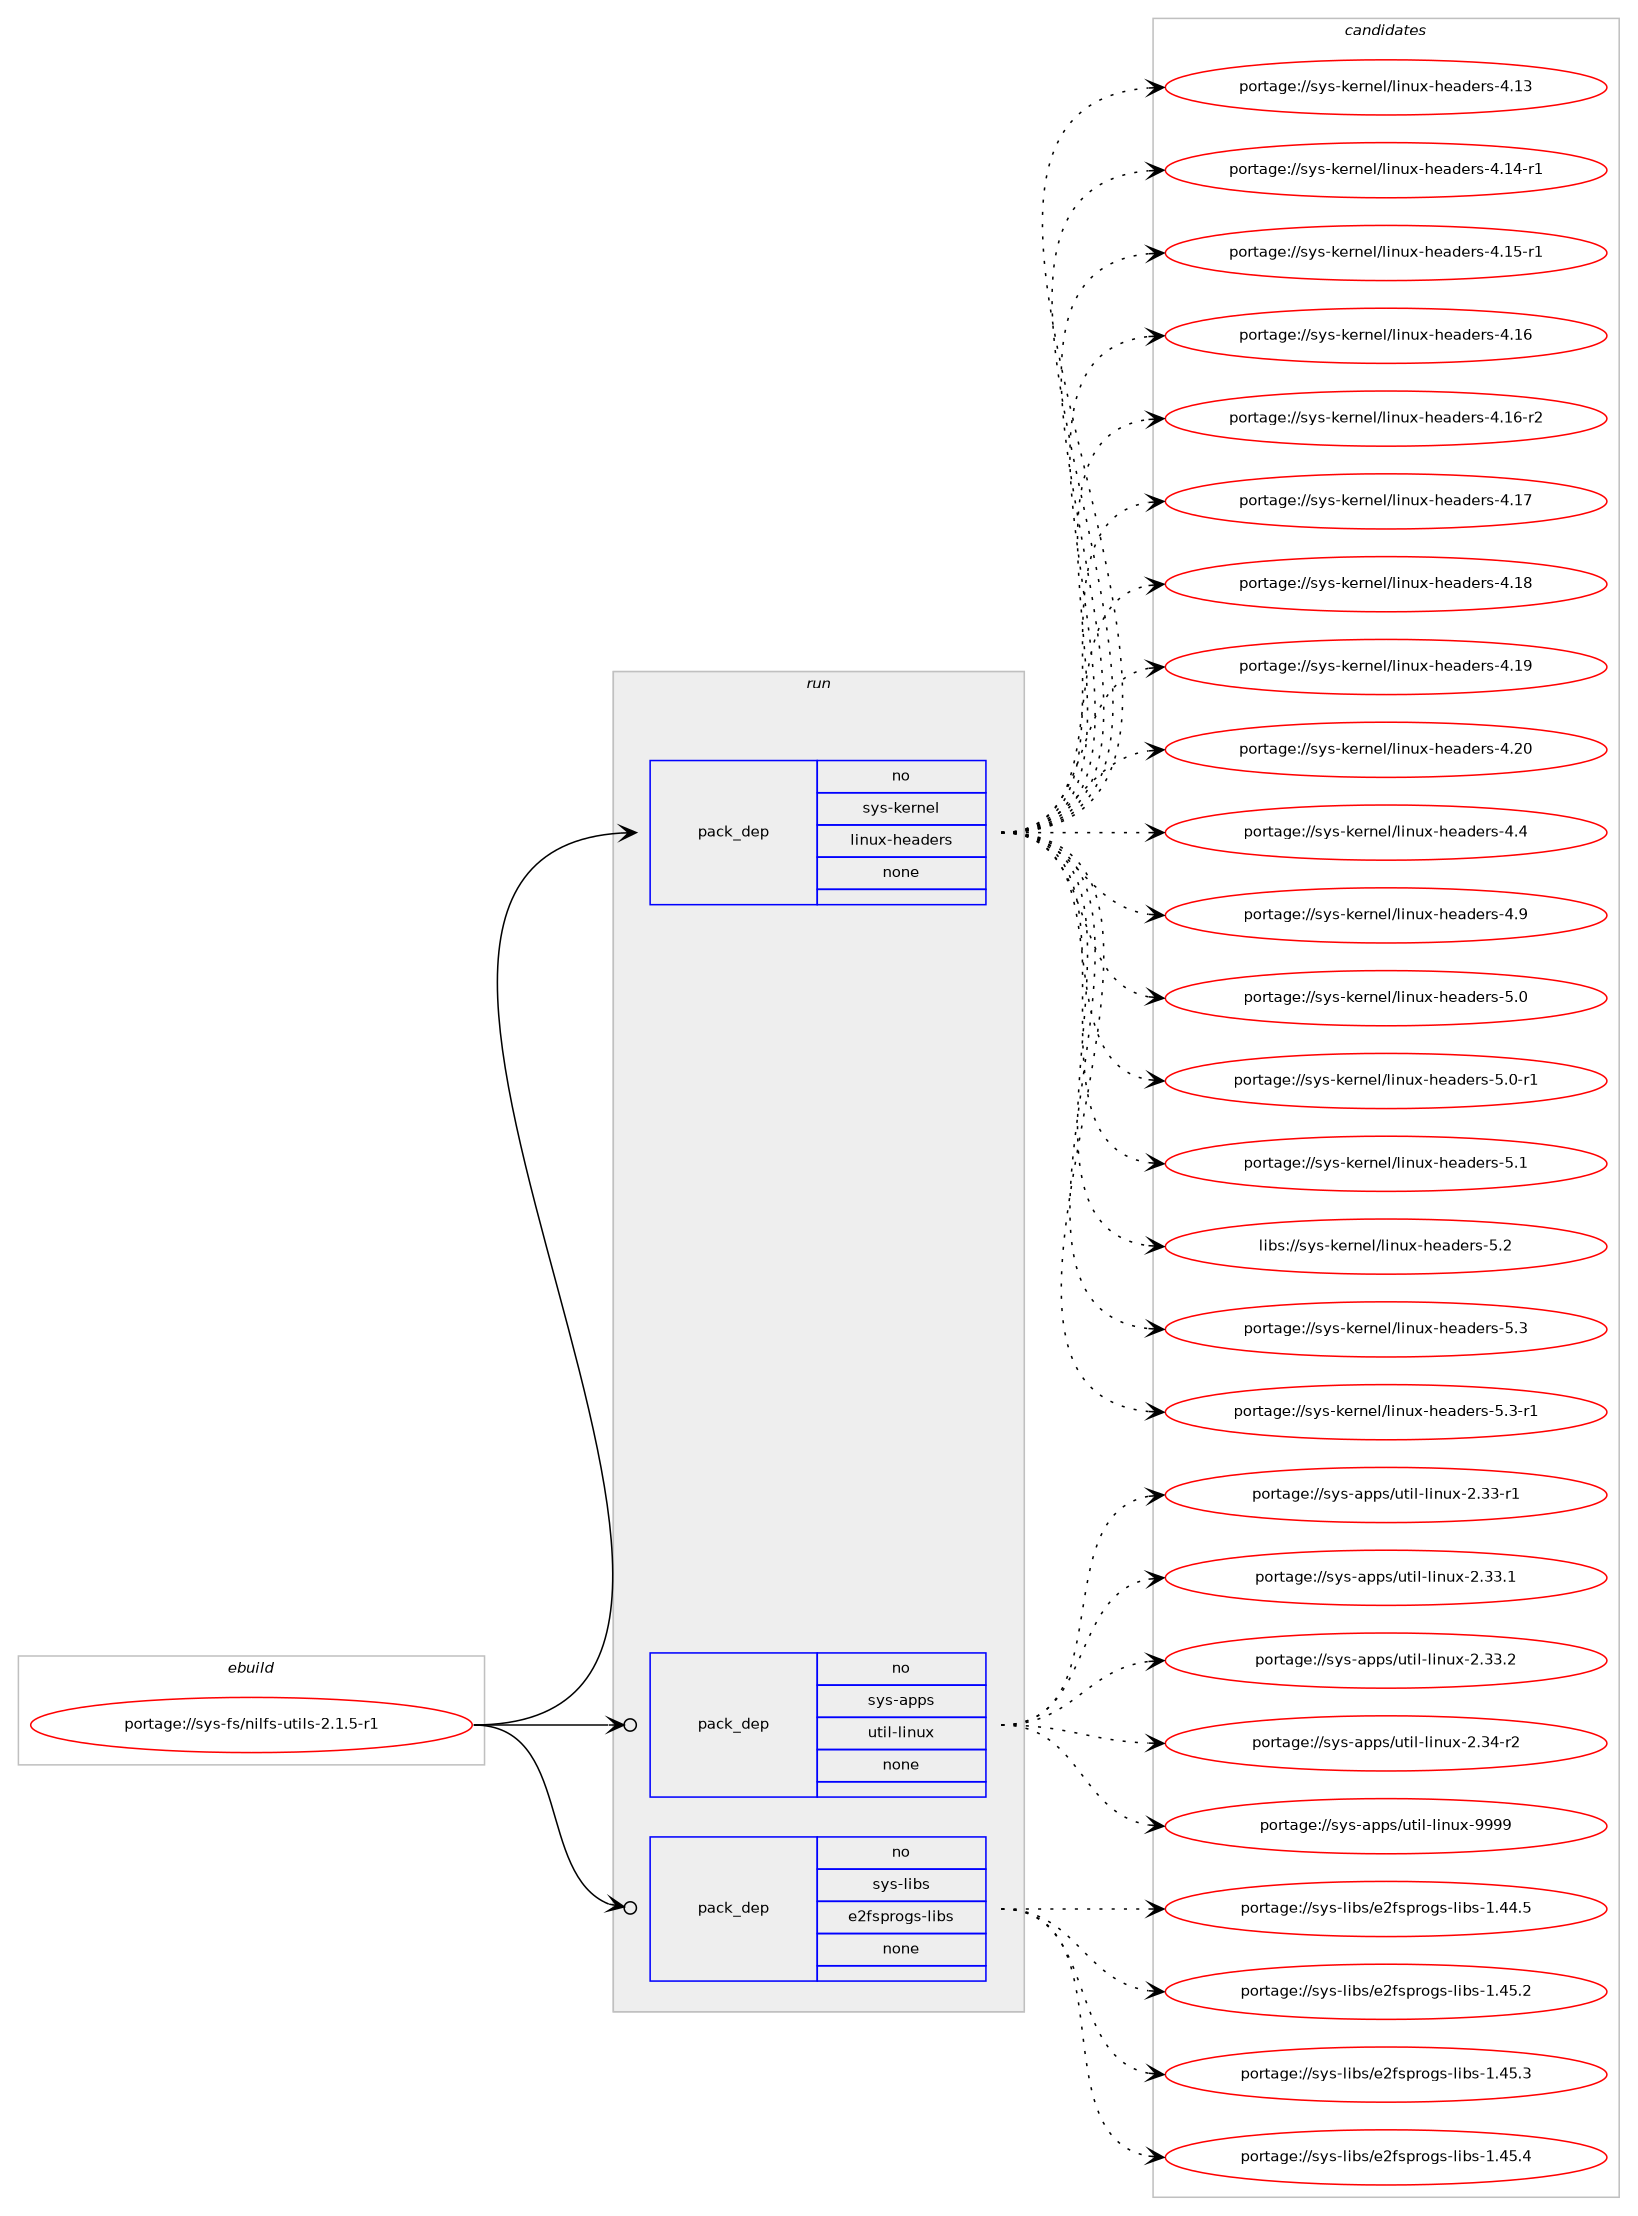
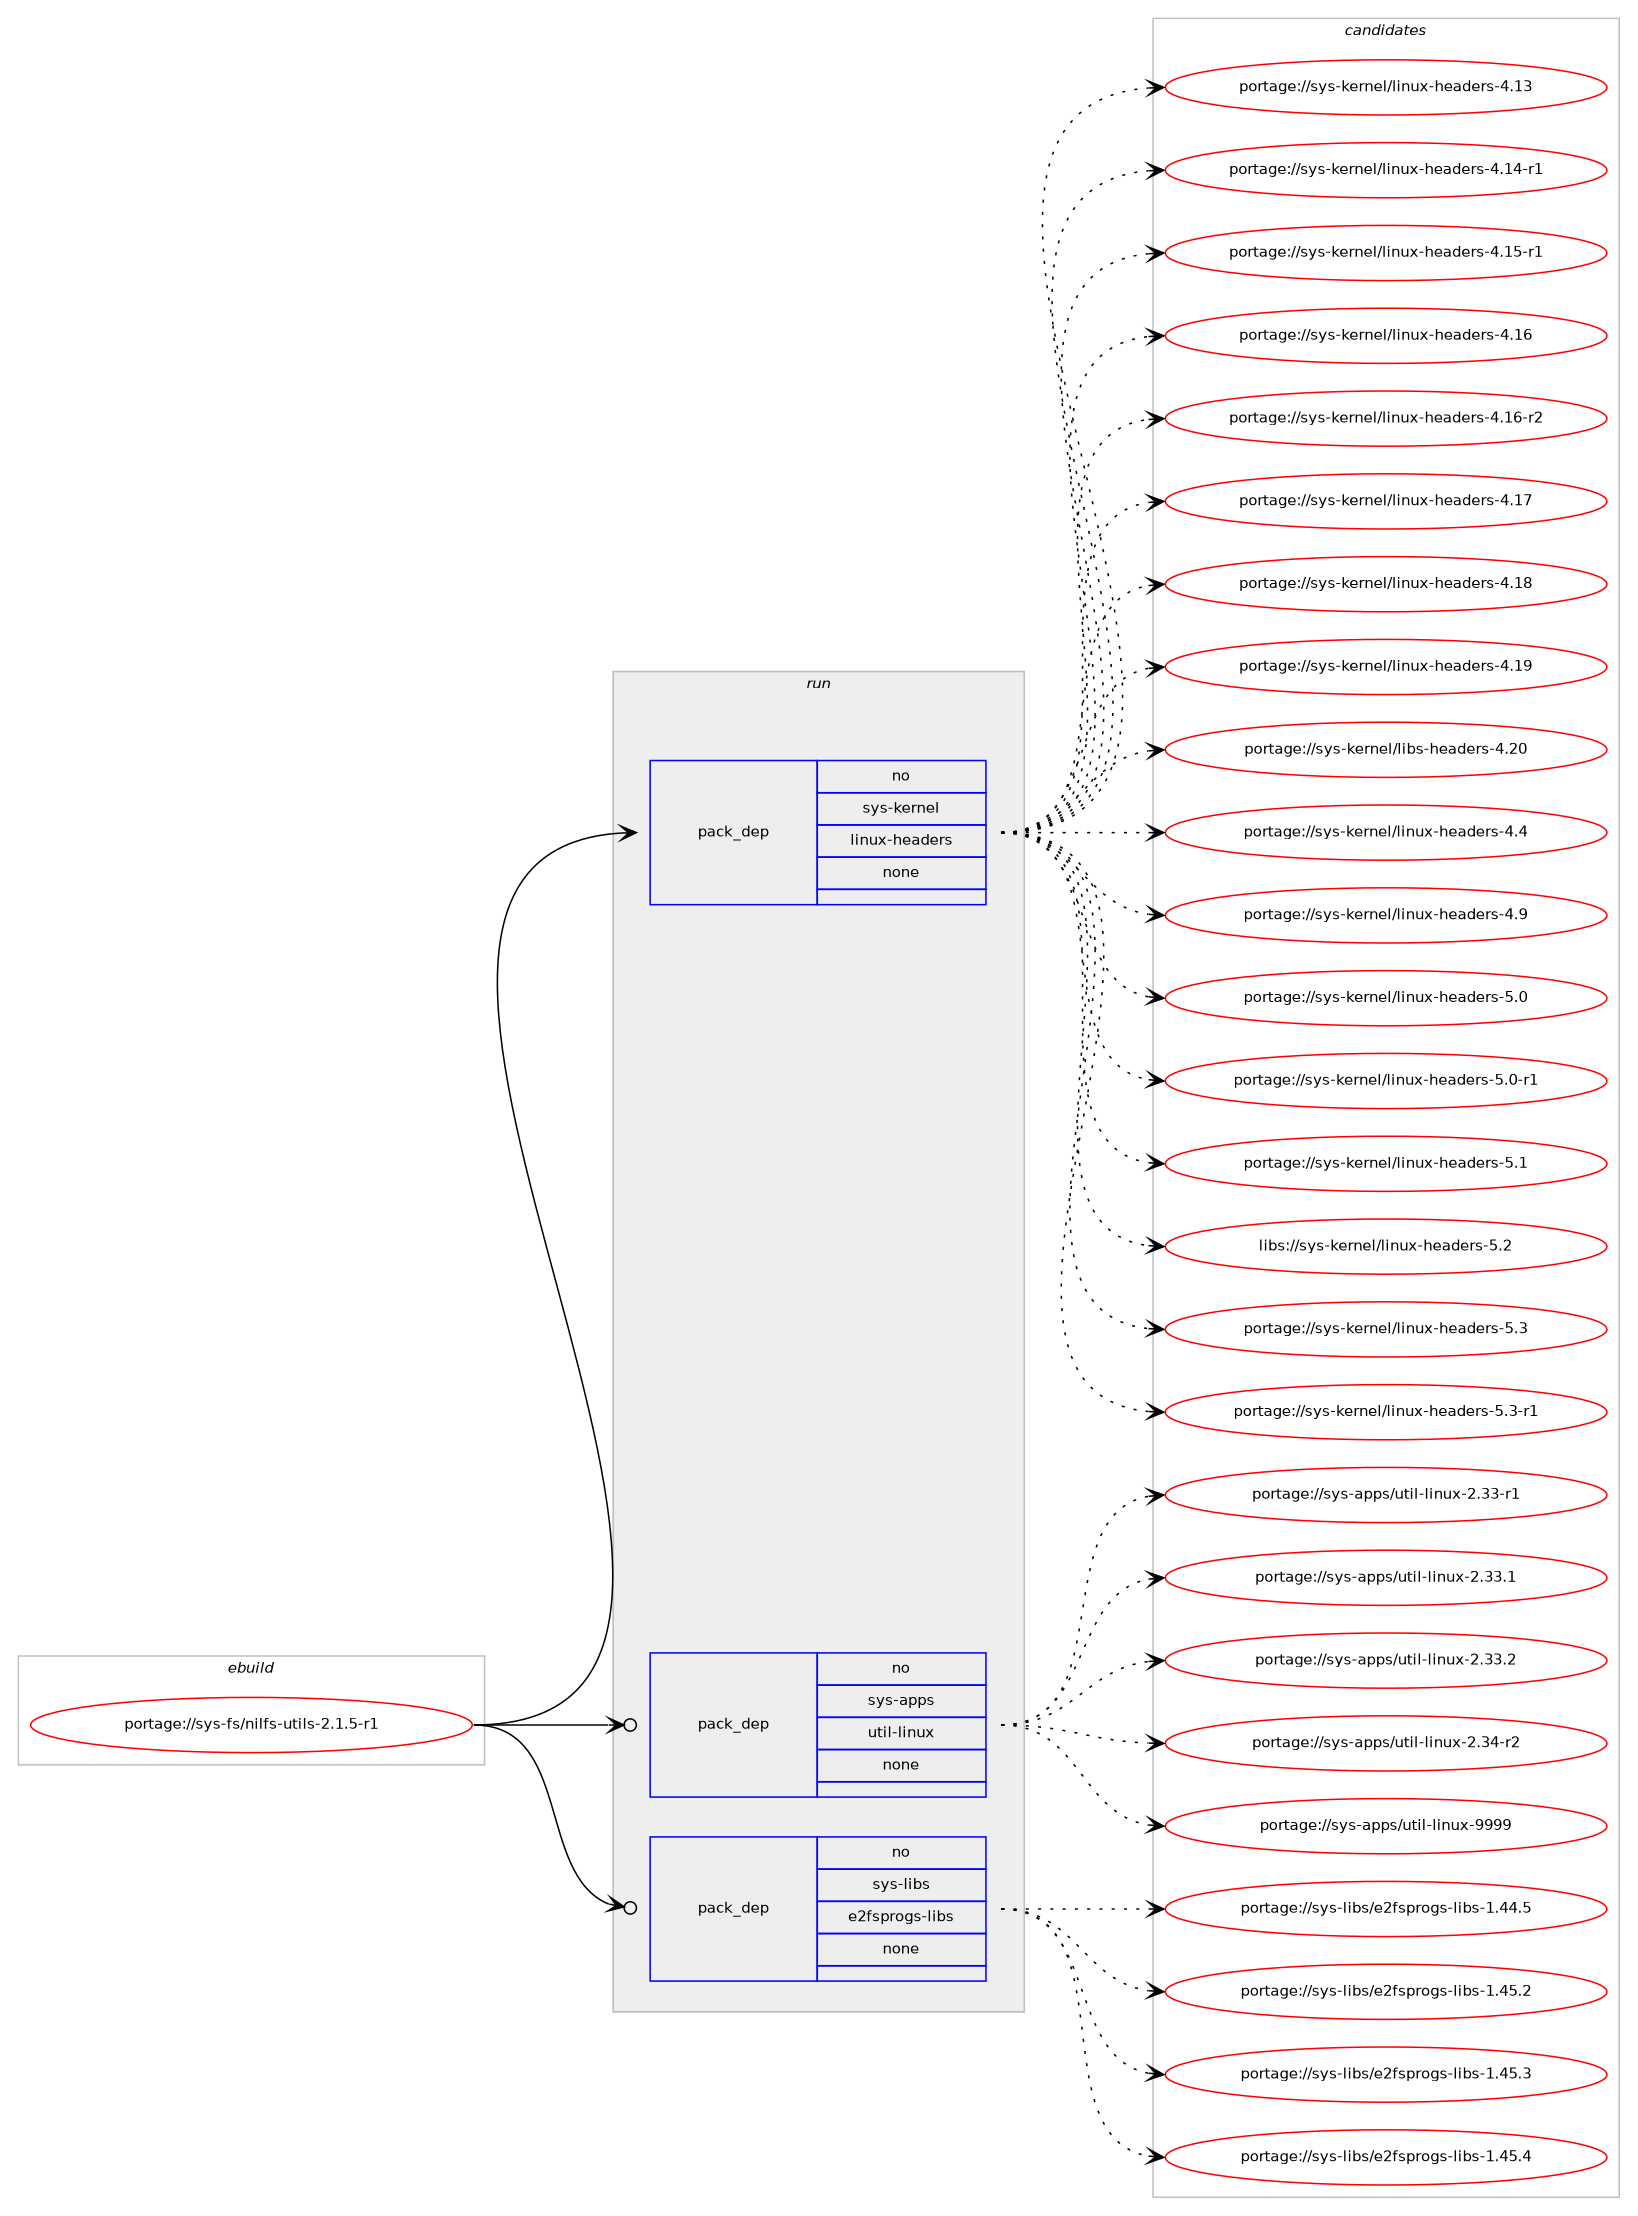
  digraph {
    compound=true
    concentrate=true
    fontname=Helvetica
    fontsize=10
    newrank=true
    rankdir=LR
    ranksep=1.5
    node [color=red fontname=Helvetica fontsize=10]
    edge [arrowhead=vee headport=w style=dotted tailport=e weight=100]
    n1 [label="portage://sys-fs/nilfs-utils-2.1.5-r1" width=4]
    n2 [color=blue label=<<TABLE BORDER="0" CELLBORDER="1" CELLSPACING="0" CELLPADDING="4" WIDTH="220"><TR><TD ROWSPAN="6" CELLPADDING="30">pack_dep</TD></TR><TR><TD WIDTH="110">no</TD></TR><TR><TD>sys-kernel</TD></TR><TR><TD>linux-headers</TD></TR><TR><TD>none</TD></TR><TR><TD></TD></TR></TABLE>> shape=none]
    n3 [color=blue label=<<TABLE BORDER="0" CELLBORDER="1" CELLSPACING="0" CELLPADDING="4" WIDTH="220"><TR><TD ROWSPAN="6" CELLPADDING="30">pack_dep</TD></TR><TR><TD WIDTH="110">no</TD></TR><TR><TD>sys-apps</TD></TR><TR><TD>util-linux</TD></TR><TR><TD>none</TD></TR><TR><TD></TD></TR></TABLE>> shape=none]
    n4 [color=blue label=<<TABLE BORDER="0" CELLBORDER="1" CELLSPACING="0" CELLPADDING="4" WIDTH="220"><TR><TD ROWSPAN="6" CELLPADDING="30">pack_dep</TD></TR><TR><TD WIDTH="110">no</TD></TR><TR><TD>sys-libs</TD></TR><TR><TD>e2fsprogs-libs</TD></TR><TR><TD>none</TD></TR><TR><TD></TD></TR></TABLE>> shape=none]
    n5 [label="portage://sys-kernel/linux-headers-4.13" width=4]
    n6 [label="portage://sys-kernel/linux-headers-4.14-r1" width=4]
    n7 [label="portage://sys-kernel/linux-headers-4.15-r1" width=4]
    n8 [label="portage://sys-kernel/linux-headers-4.16" width=4]
    n9 [label="portage://sys-kernel/linux-headers-4.16-r2" width=4]
    n10 [label="portage://sys-kernel/linux-headers-4.17" width=4]
    n11 [label="portage://sys-kernel/linux-headers-4.18" width=4]
    n12 [label="portage://sys-kernel/linux-headers-4.19" width=4]
-   n13 [label="portage://sys-kernel/linux-headers-4.20" width=4]
+   n13 [label="portage://sys-kernel/libs-headers-4.20" width=4]
    n14 [label="portage://sys-kernel/linux-headers-4.4" width=4]
    n15 [label="portage://sys-kernel/linux-headers-4.9" width=4]
    n16 [label="portage://sys-kernel/linux-headers-5.0" width=4]
    n17 [label="portage://sys-kernel/linux-headers-5.0-r1" width=4]
    n18 [label="portage://sys-kernel/linux-headers-5.1" width=4]
    n19 [label="libs://sys-kernel/linux-headers-5.2" width=4]
    n20 [label="portage://sys-kernel/linux-headers-5.3" width=4]
    n21 [label="portage://sys-kernel/linux-headers-5.3-r1" width=4]
    n22 [label="portage://sys-apps/util-linux-2.33-r1" width=4]
    n23 [label="portage://sys-apps/util-linux-2.33.1" width=4]
    n24 [label="portage://sys-apps/util-linux-2.33.2" width=4]
    n25 [label="portage://sys-apps/util-linux-2.34-r2" width=4]
    n26 [label="portage://sys-apps/util-linux-9999" width=4]
    n27 [label="portage://sys-libs/e2fsprogs-libs-1.44.5" width=4]
    n28 [label="portage://sys-libs/e2fsprogs-libs-1.45.2" width=4]
    n29 [label="portage://sys-libs/e2fsprogs-libs-1.45.3" width=4]
    n30 [label="portage://sys-libs/e2fsprogs-libs-1.45.4" width=4]
    subgraph cluster_1 {
      color=gray
      label=<<i>ebuild</i>>
      rank=same
      n1
    }
    subgraph cluster_2 {
      color=gray
      label=<<i>dependencies</i>>
      subgraph cluster_3 {
        color=gray
        fillcolor="#eeeeee"
        label=<<i>compile</i>>
        style=filled
        subgraph sub_4 {
          color=gray
          fillcolor="#eeeeee"
          label=<<i>compile</i>>
          style=filled
          n2
        }
      }
      subgraph cluster_5 {
        color=gray
        fillcolor="#eeeeee"
        label=<<i>compile and run</i>>
        style=filled
        subgraph sub_6 {
          color=gray
          fillcolor="#eeeeee"
          label=<<i>compile and run</i>>
          style=filled
          n3
        }
        subgraph sub_7 {
          color=gray
          fillcolor="#eeeeee"
          label=<<i>compile and run</i>>
          style=filled
          n4
        }
      }
      subgraph cluster_8 {
        color=gray
        fillcolor="#eeeeee"
        label=<<i>run</i>>
        style=filled
      }
    }
    subgraph cluster_9 {
      color=gray
      label=<<i>candidates</i>>
      rank=same
      subgraph sub_10 {
        color=black
        label=<<i>candidates</i>>
        nodesep=1
        rank=same
        n5
        n6
        n7
        n8
        n9
        n10
        n11
        n12
        n13
        n14
        n15
        n16
        n17
        n18
        n19
        n20
        n21
      }
      subgraph sub_11 {
        color=black
        label=<<i>candidates</i>>
        nodesep=1
        rank=same
        n22
        n23
        n24
        n25
        n26
      }
      subgraph sub_12 {
        color=black
        label=<<i>candidates</i>>
        nodesep=1
        rank=same
        n27
        n28
        n29
        n30
      }
    }
    n1 -> n2 [style=solid weight=20]
    n1 -> n3 [arrowhead=odotvee style=solid weight=20]
    n1 -> n4 [arrowhead=odotvee style=solid weight=20]
    n2 -> n5
    n2 -> n6
    n2 -> n7
    n2 -> n8
    n2 -> n9
    n2 -> n10
    n2 -> n11
    n2 -> n12
    n2 -> n13
    n2 -> n14
    n2 -> n15
    n2 -> n16
    n2 -> n17
    n2 -> n18
    n2 -> n19
    n2 -> n20
    n2 -> n21
    n3 -> n22
    n3 -> n23
    n3 -> n24
    n3 -> n25
    n3 -> n26
    n4 -> n27
    n4 -> n28
    n4 -> n29
    n4 -> n30
  }
